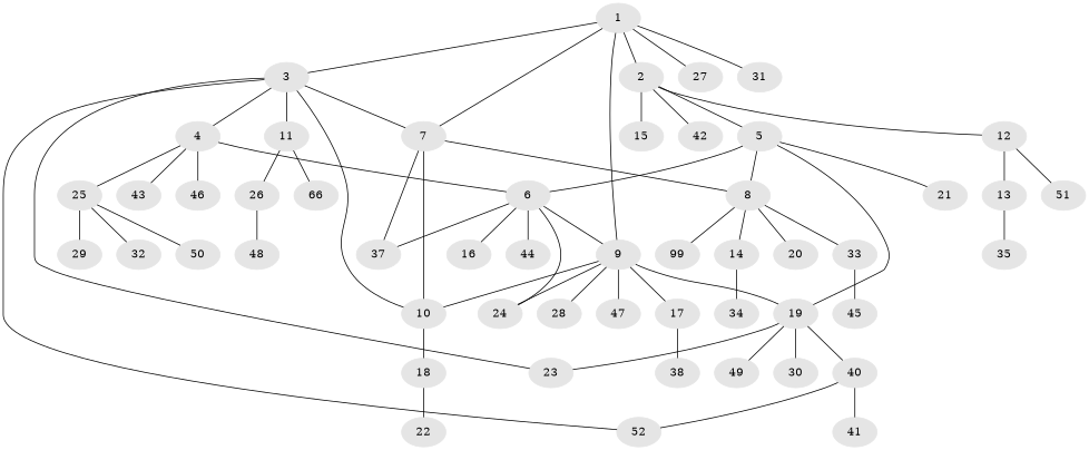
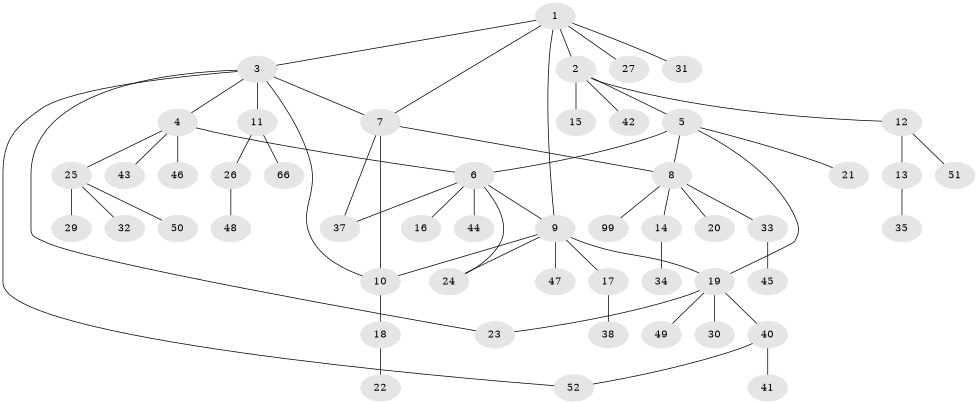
  graph {
    node [color=gray90 style=filled]
    1
    2
    3
    7
    9
    27
    31
    5
    12
    15
    42
    4
    10
    11
    23
    52
    8
    37
    19
    24
    17
-   28
    47
    6
    21
    13
    51
    25
    43
    46
    18
    26
    n33 [label=66]
    16
    44
    29
    32
    50
    14
    20
    33
    n42 [label=99]
    30
    40
    49
    34
    45
    38
    22
    48
    35
    41
    1 -- 2
    1 -- 3
    1 -- 7
    1 -- 9
    1 -- 27
    1 -- 31
    2 -- 5
    2 -- 12
    2 -- 15
    2 -- 42
    3 -- 7
    3 -- 4
    3 -- 10
    3 -- 11
    3 -- 23
    3 -- 52
    7 -- 10
    7 -- 8
    7 -- 37
    9 -- 10
    9 -- 19
    9 -- 24
    9 -- 17
-   9 -- 28
    9 -- 47
    5 -- 8
    5 -- 19
    5 -- 6
    5 -- 21
    12 -- 13
    12 -- 51
    4 -- 6
    4 -- 25
    4 -- 43
    4 -- 46
    10 -- 18
    11 -- 26
    11 -- n33
    8 -- 14
    8 -- 20
    8 -- 33
    8 -- n42
    19 -- 23
    19 -- 30
    19 -- 40
    19 -- 49
    17 -- 38
    6 -- 9
    6 -- 37
    6 -- 24
    6 -- 16
    6 -- 44
    13 -- 35
    25 -- 29
    25 -- 32
    25 -- 50
    18 -- 22
    26 -- 48
    14 -- 34
    33 -- 45
    40 -- 52
    40 -- 41
  }
